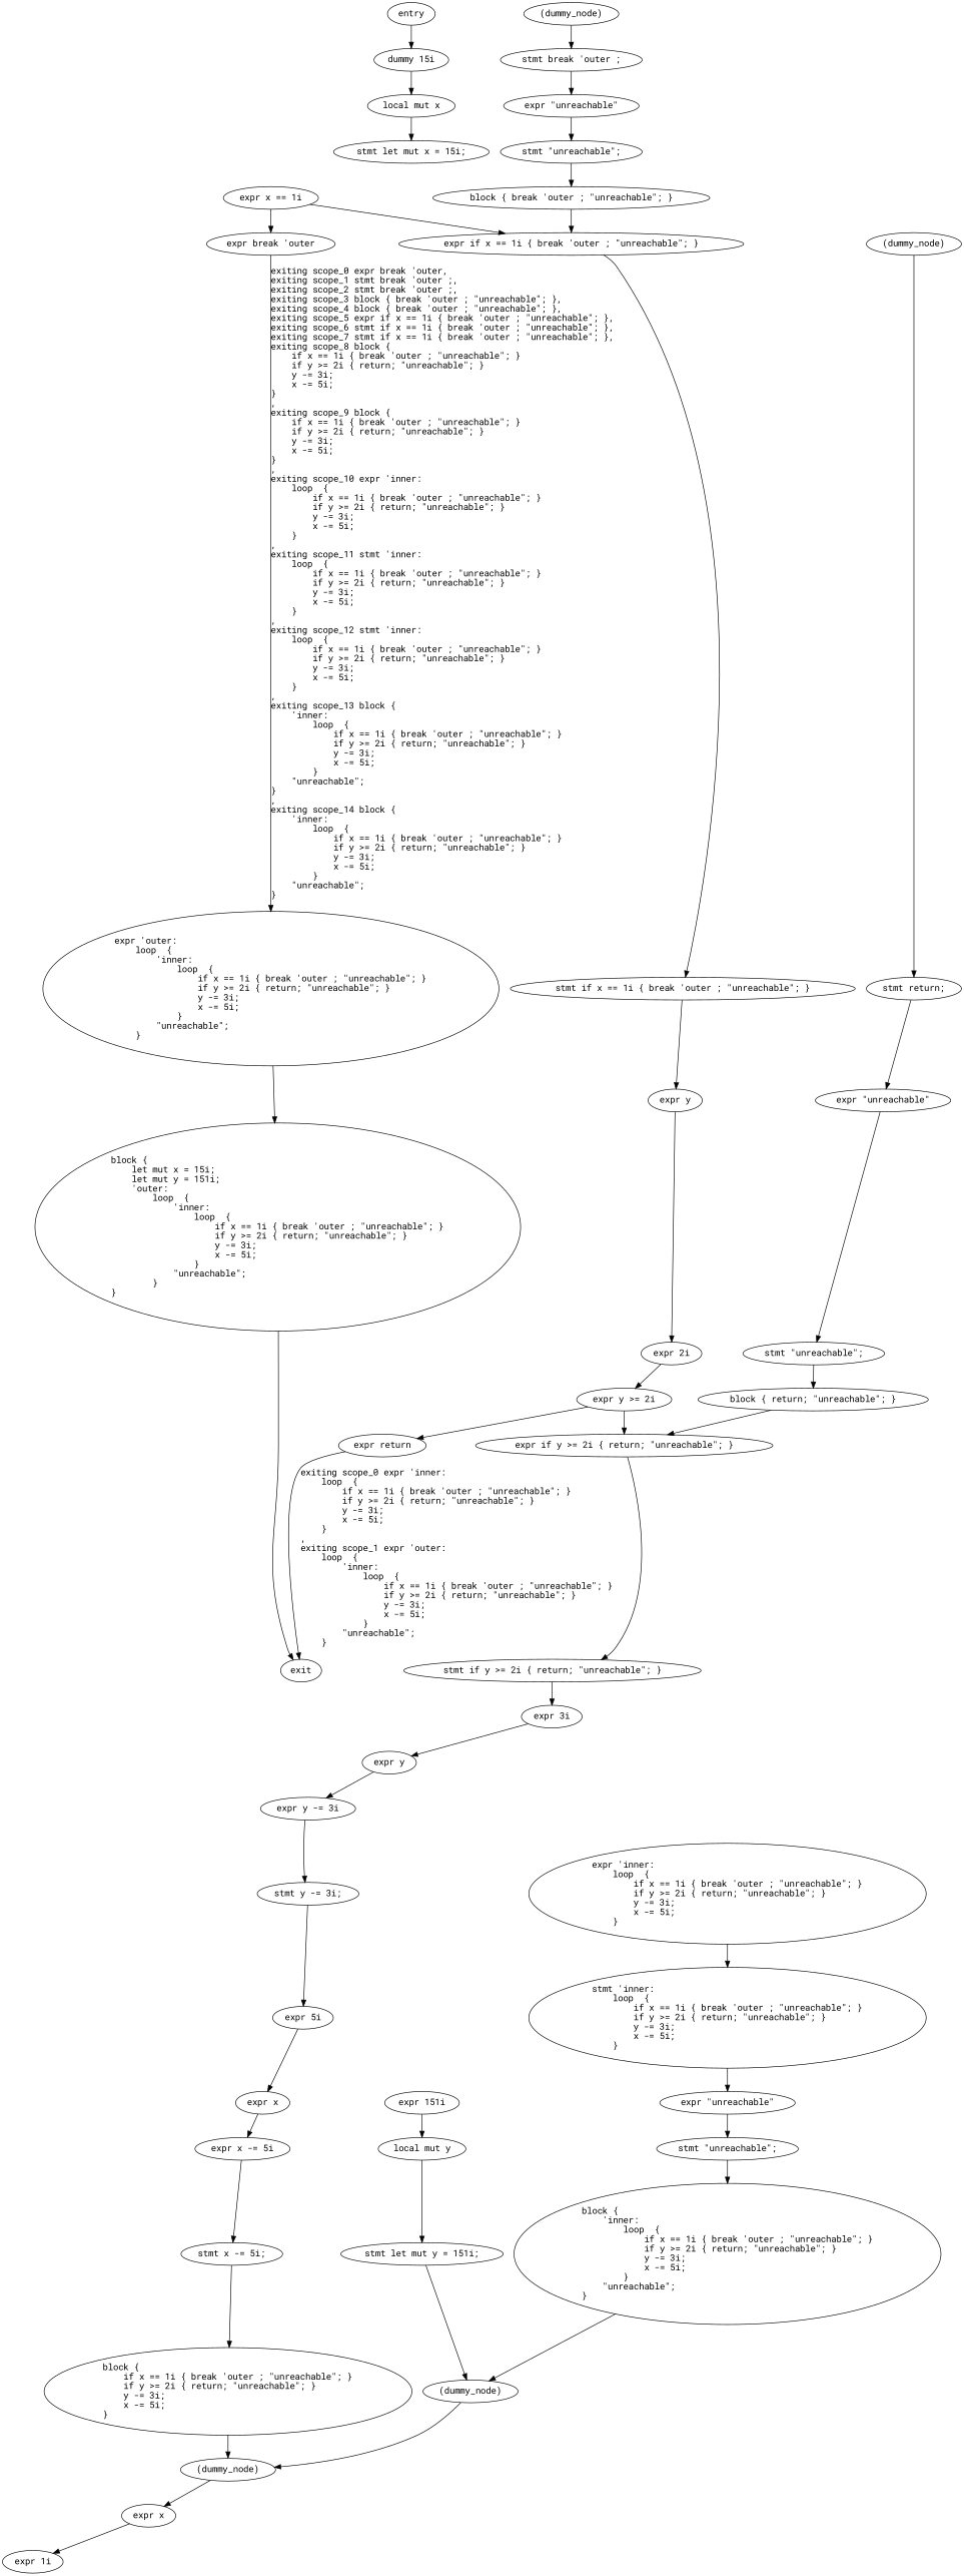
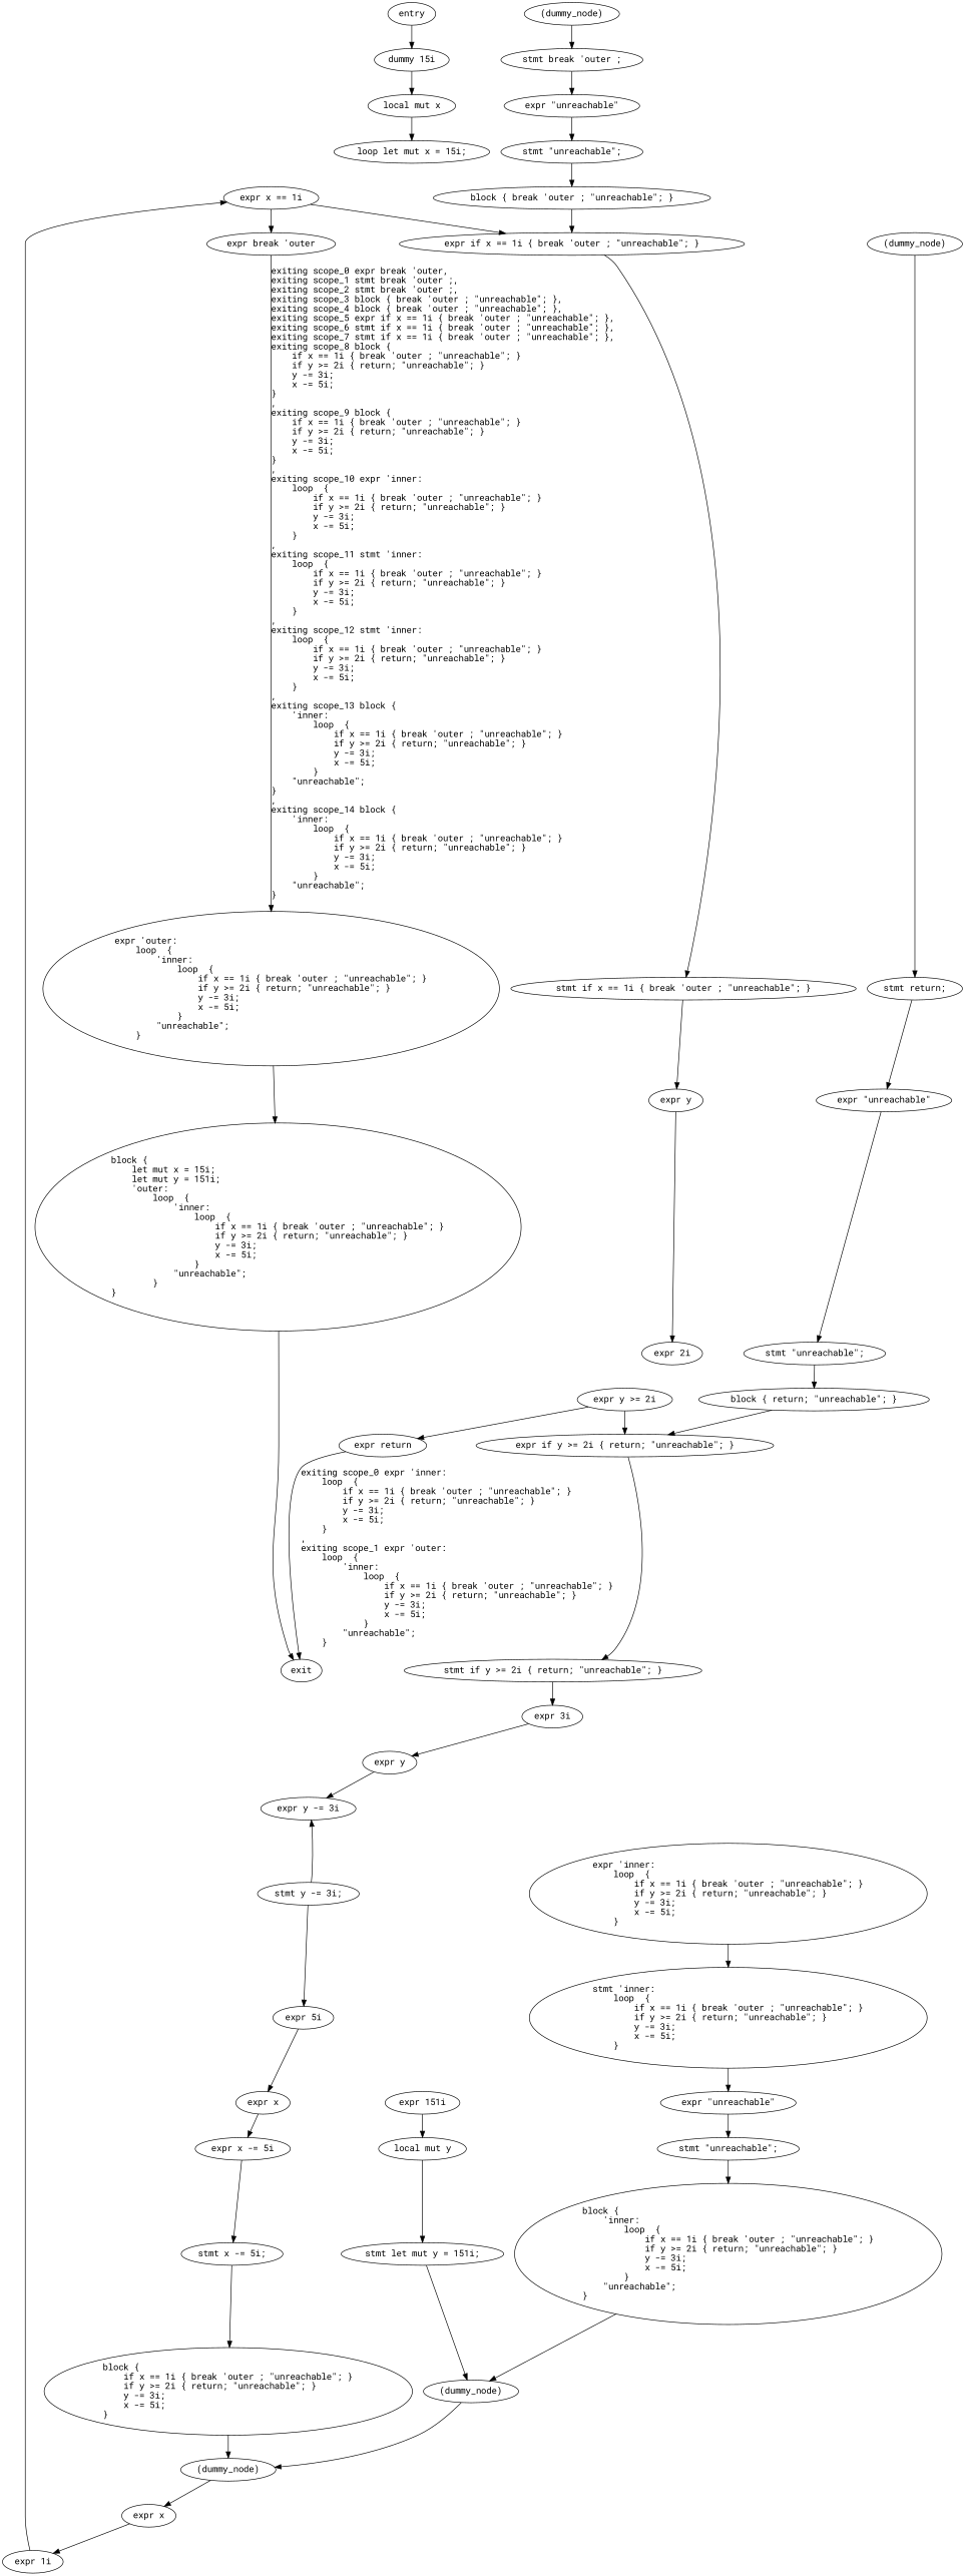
  digraph {
    fontname="Roboto Mono"
    node [fontname="Roboto Mono"]
    edge [fontname="Roboto Mono"]
    n1 [label=entry]
    n2 [label="dummy 15i"]
    n3 [label="local mut x"]
    n4 [label=exit]
-   n5 [label="stmt let mut x = 15i;"]
+   n5 [label="loop let mut x = 15i;"]
    n6 [label="expr 151i"]
    n7 [label="local mut y"]
    n8 [label="stmt let mut y = 151i;"]
    n9 [label="(dummy_node)"]
    n10 [label="(dummy_node)"]
    n11 [label="expr x"]
    n12 [label="expr \'outer:\l    loop  {\l        \'inner:\l            loop  {\l                if x == 1i { break \'outer ; \"unreachable\"; }\l                if y >= 2i { return; \"unreachable\"; }\l                y -= 3i;\l                x -= 5i;\l            }\l        \"unreachable\";\l    }\l"]
    n13 [label="block {\l    let mut x = 15i;\l    let mut y = 151i;\l    \'outer:\l        loop  {\l            \'inner:\l                loop  {\l                    if x == 1i { break \'outer ; \"unreachable\"; }\l                    if y >= 2i { return; \"unreachable\"; }\l                    y -= 3i;\l                    x -= 5i;\l                }\l            \"unreachable\";\l        }\l}\l"]
    n14 [label="expr 1i"]
    n15 [label="expr \'inner:\l    loop  {\l        if x == 1i { break \'outer ; \"unreachable\"; }\l        if y >= 2i { return; \"unreachable\"; }\l        y -= 3i;\l        x -= 5i;\l    }\l"]
    n16 [label="stmt \'inner:\l    loop  {\l        if x == 1i { break \'outer ; \"unreachable\"; }\l        if y >= 2i { return; \"unreachable\"; }\l        y -= 3i;\l        x -= 5i;\l    }\l"]
    n17 [label="expr \"unreachable\""]
    n18 [label="expr x == 1i"]
    n19 [label="expr break \'outer"]
    n20 [label="expr if x == 1i { break \'outer ; \"unreachable\"; }"]
    n21 [label="stmt if x == 1i { break \'outer ; \"unreachable\"; }"]
    n22 [label="(dummy_node)"]
    n23 [label="stmt break \'outer ;"]
    n24 [label="expr \"unreachable\""]
    n25 [label="stmt \"unreachable\";"]
    n26 [label="block { break \'outer ; \"unreachable\"; }"]
    n27 [label="expr y"]
    n28 [label="expr 2i"]
    n29 [label="expr y >= 2i"]
    n30 [label="expr return"]
    n31 [label="expr if y >= 2i { return; \"unreachable\"; }"]
    n32 [label="stmt if y >= 2i { return; \"unreachable\"; }"]
    n33 [label="(dummy_node)"]
    n34 [label="stmt return;"]
    n35 [label="expr \"unreachable\""]
    n36 [label="stmt \"unreachable\";"]
    n37 [label="block { return; \"unreachable\"; }"]
    n38 [label="expr 3i"]
    n39 [label="expr y"]
    n40 [label="expr y -= 3i"]
    n41 [label="stmt y -= 3i;"]
    n42 [label="expr 5i"]
    n43 [label="expr x"]
    n44 [label="expr x -= 5i"]
    n45 [label="stmt x -= 5i;"]
    n46 [label="block {\l    if x == 1i { break \'outer ; \"unreachable\"; }\l    if y >= 2i { return; \"unreachable\"; }\l    y -= 3i;\l    x -= 5i;\l}\l"]
    n47 [label="stmt \"unreachable\";"]
    n48 [label="block {\l    \'inner:\l        loop  {\l            if x == 1i { break \'outer ; \"unreachable\"; }\l            if y >= 2i { return; \"unreachable\"; }\l            y -= 3i;\l            x -= 5i;\l        }\l    \"unreachable\";\l}\l"]
    n1 -> n2
    n2 -> n3
    n3 -> n5
    n6 -> n7
    n7 -> n8
    n8 -> n9
    n9 -> n10
    n10 -> n11
    n11 -> n14
    n12 -> n13
    n13 -> n4
+   n14 -> n18
    n15 -> n16
    n16 -> n17
    n17 -> n47
    n18 -> n19
    n18 -> n20
    n19 -> n12 [label="exiting scope_0 expr break \'outer,\lexiting scope_1 stmt break \'outer ;,\lexiting scope_2 stmt break \'outer ;,\lexiting scope_3 block { break \'outer ; \"unreachable\"; },\lexiting scope_4 block { break \'outer ; \"unreachable\"; },\lexiting scope_5 expr if x == 1i { break \'outer ; \"unreachable\"; },\lexiting scope_6 stmt if x == 1i { break \'outer ; \"unreachable\"; },\lexiting scope_7 stmt if x == 1i { break \'outer ; \"unreachable\"; },\lexiting scope_8 block {\l    if x == 1i { break \'outer ; \"unreachable\"; }\l    if y >= 2i { return; \"unreachable\"; }\l    y -= 3i;\l    x -= 5i;\l}\l,\lexiting scope_9 block {\l    if x == 1i { break \'outer ; \"unreachable\"; }\l    if y >= 2i { return; \"unreachable\"; }\l    y -= 3i;\l    x -= 5i;\l}\l,\lexiting scope_10 expr \'inner:\l    loop  {\l        if x == 1i { break \'outer ; \"unreachable\"; }\l        if y >= 2i { return; \"unreachable\"; }\l        y -= 3i;\l        x -= 5i;\l    }\l,\lexiting scope_11 stmt \'inner:\l    loop  {\l        if x == 1i { break \'outer ; \"unreachable\"; }\l        if y >= 2i { return; \"unreachable\"; }\l        y -= 3i;\l        x -= 5i;\l    }\l,\lexiting scope_12 stmt \'inner:\l    loop  {\l        if x == 1i { break \'outer ; \"unreachable\"; }\l        if y >= 2i { return; \"unreachable\"; }\l        y -= 3i;\l        x -= 5i;\l    }\l,\lexiting scope_13 block {\l    \'inner:\l        loop  {\l            if x == 1i { break \'outer ; \"unreachable\"; }\l            if y >= 2i { return; \"unreachable\"; }\l            y -= 3i;\l            x -= 5i;\l        }\l    \"unreachable\";\l}\l,\lexiting scope_14 block {\l    \'inner:\l        loop  {\l            if x == 1i { break \'outer ; \"unreachable\"; }\l            if y >= 2i { return; \"unreachable\"; }\l            y -= 3i;\l            x -= 5i;\l        }\l    \"unreachable\";\l}\l"]
    n20 -> n21
    n21 -> n27
    n22 -> n23
    n23 -> n24
    n24 -> n25
    n25 -> n26
    n26 -> n20
    n27 -> n28
-   n28 -> n29
    n29 -> n30
    n29 -> n31
    n30 -> n4 [label="exiting scope_0 expr \'inner:\l    loop  {\l        if x == 1i { break \'outer ; \"unreachable\"; }\l        if y >= 2i { return; \"unreachable\"; }\l        y -= 3i;\l        x -= 5i;\l    }\l,\lexiting scope_1 expr \'outer:\l    loop  {\l        \'inner:\l            loop  {\l                if x == 1i { break \'outer ; \"unreachable\"; }\l                if y >= 2i { return; \"unreachable\"; }\l                y -= 3i;\l                x -= 5i;\l            }\l        \"unreachable\";\l    }\l"]
    n31 -> n32
    n32 -> n38
    n33 -> n34
    n34 -> n35
    n35 -> n36
    n36 -> n37
    n37 -> n31
    n38 -> n39
    n39 -> n40
-   n40 -> n41
+   n41 -> n40
    n41 -> n42
    n42 -> n43
    n43 -> n44
    n44 -> n45
    n45 -> n46
    n46 -> n10
    n47 -> n48
    n48 -> n9
  }
